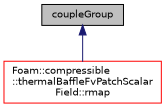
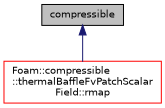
  digraph {
    rankdir=TB
    node [fontname=Helvetica fontsize=10 shape=record]
-   n1 [color=black fillcolor=grey75 fontcolor=black height=0.2 label=coupleGroup style=filled width=0.4]
+   n1 [color=black fillcolor=grey75 fontcolor=black height=0.2 label=compressible style=filled width=0.4]
    n2 [color=red height=0.2 label="Foam::compressible\l::thermalBaffleFvPatchScalar\lField::rmap" width=0.4]
    n1 -> n2 [color=midnightblue dir=back fontname=Helvetica fontsize=10 labelfontname=Helvetica labelfontsize=10 style=solid]
  }
